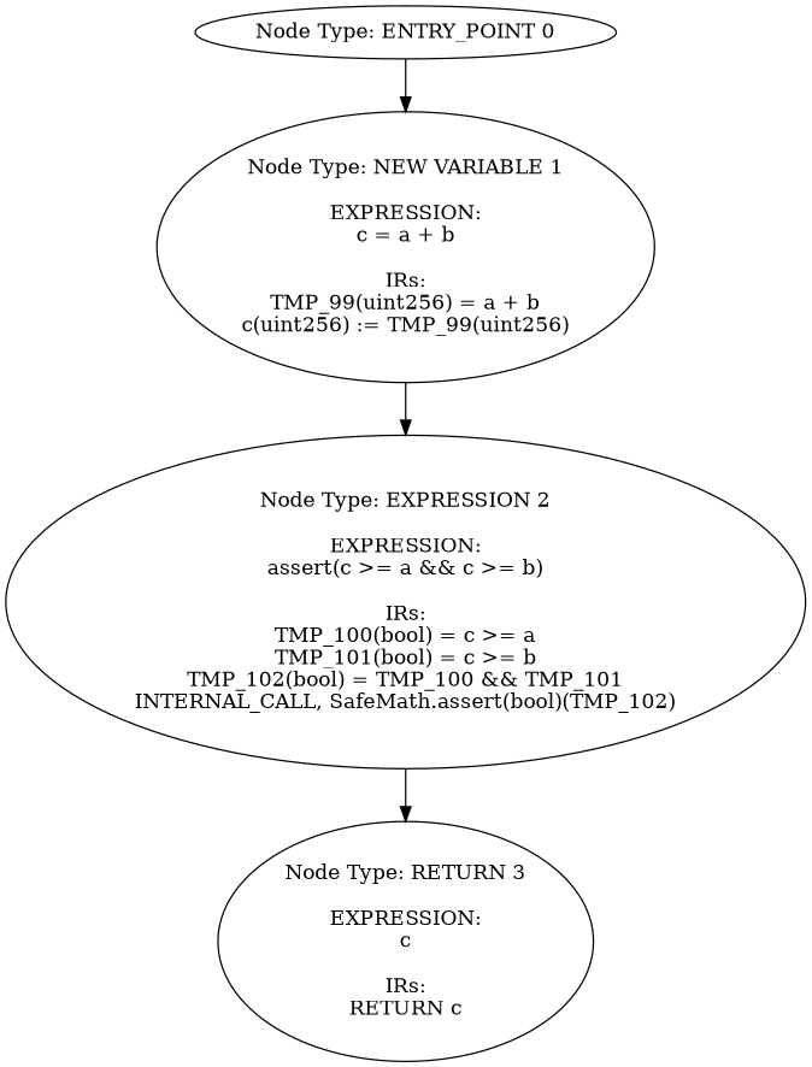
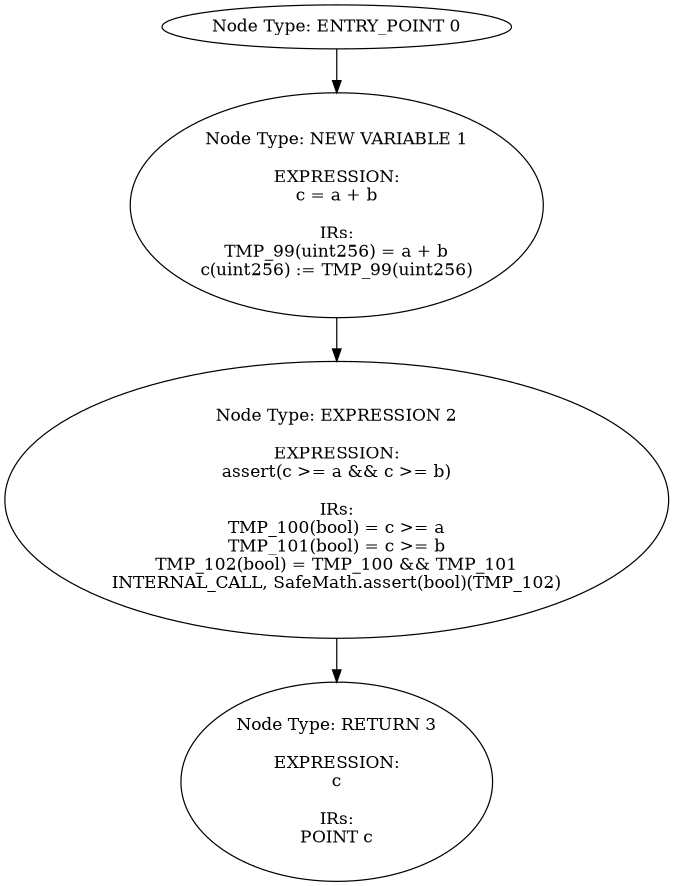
  digraph {
    n1 [label="Node Type: ENTRY_POINT 0\n"]
    n2 [label="Node Type: NEW VARIABLE 1\n\nEXPRESSION:\nc = a + b\n\nIRs:\nTMP_99(uint256) = a + b\nc(uint256) := TMP_99(uint256)"]
    n3 [label="Node Type: EXPRESSION 2\n\nEXPRESSION:\nassert(c >= a && c >= b)\n\nIRs:\nTMP_100(bool) = c >= a\nTMP_101(bool) = c >= b\nTMP_102(bool) = TMP_100 && TMP_101\nINTERNAL_CALL, SafeMath.assert(bool)(TMP_102)"]
-   n4 [label="Node Type: RETURN 3\n\nEXPRESSION:\nc\n\nIRs:\nRETURN c"]
+   n4 [label="Node Type: RETURN 3\n\nEXPRESSION:\nc\n\nIRs:\nPOINT c"]
    n1 -> n2
    n2 -> n3
    n3 -> n4
  }
